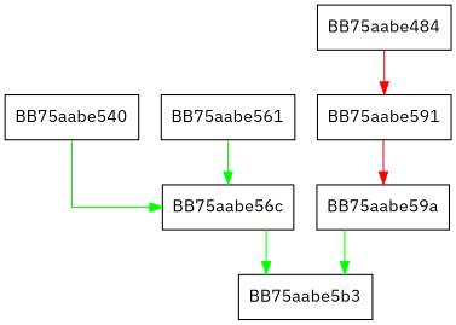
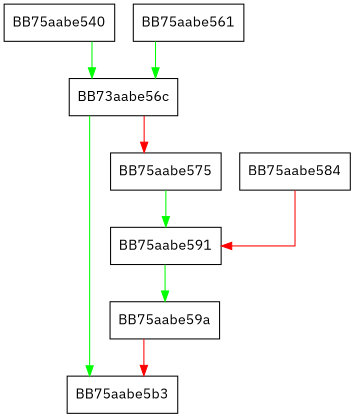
  digraph {
    fontname="IBM Plex Sans"
    splines=ortho
    node [fontname="IBM Plex Sans" shape=box]
    edge [color=green fontname="IBM Plex Sans"]
    BB75aabe540
-   BB75aabe56c
+   BB75aabe56c [label=BB73aabe56c]
    BB75aabe5b3
+   BB75aabe575
    BB75aabe561
    BB75aabe591
    BB75aabe59a
-   BB75aabe584 [label=BB75aabe484]
+   BB75aabe584
    BB75aabe540 -> BB75aabe56c
    BB75aabe56c -> BB75aabe5b3
+   BB75aabe56c -> BB75aabe575 [color=red]
+   BB75aabe575 -> BB75aabe591
    BB75aabe561 -> BB75aabe56c
-   BB75aabe591 -> BB75aabe59a [color=red]
-   BB75aabe59a -> BB75aabe5b3
+   BB75aabe591 -> BB75aabe59a
+   BB75aabe59a -> BB75aabe5b3 [color=red]
    BB75aabe584 -> BB75aabe591 [color=red]
  }
